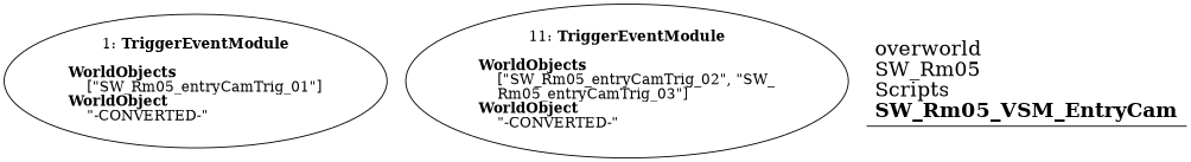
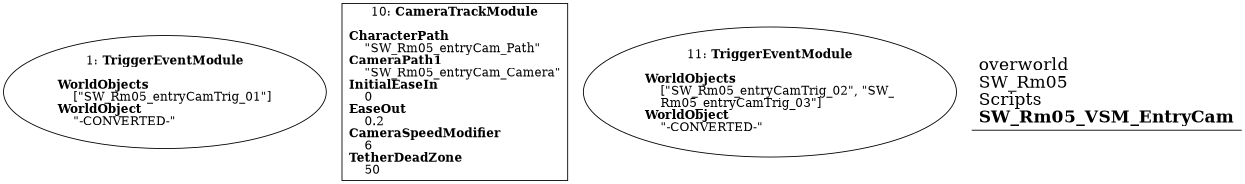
  digraph {
    fontname="DejaVu Serif"
    splines=spline
    node [fontname="DejaVu Serif" shape=oval]
    n1 [label=<1: <b>TriggerEventModule</b><br/><br/><b>WorldObjects</b><br align="left"/>    [&quot;SW_Rm05_entryCamTrig_01&quot;]<br align="left"/><b>WorldObject</b><br align="left"/>    &quot;-CONVERTED-&quot;<br align="left"/>>]
+   n2 [label=<10: <b>CameraTrackModule</b><br/><br/><b>CharacterPath</b><br align="left"/>    &quot;SW_Rm05_entryCam_Path&quot;<br align="left"/><b>CameraPath1</b><br align="left"/>    &quot;SW_Rm05_entryCam_Camera&quot;<br align="left"/><b>InitialEaseIn</b><br align="left"/>    0<br align="left"/><b>EaseOut</b><br align="left"/>    0.2<br align="left"/><b>CameraSpeedModifier</b><br align="left"/>    6<br align="left"/><b>TetherDeadZone</b><br align="left"/>    50<br align="left"/>> shape=box]
    n3 [label=<11: <b>TriggerEventModule</b><br/><br/><b>WorldObjects</b><br align="left"/>    [&quot;SW_Rm05_entryCamTrig_02&quot;, &quot;SW_<br align="left"/>    Rm05_entryCamTrig_03&quot;]<br align="left"/><b>WorldObject</b><br align="left"/>    &quot;-CONVERTED-&quot;<br align="left"/>>]
    n4 [label=<<font point-size="20">overworld<br align="left"/>SW_Rm05<br align="left"/>Scripts<br align="left"/><b>SW_Rm05_VSM_EntryCam</b><br align="left"/></font>> shape=underline]
  }
